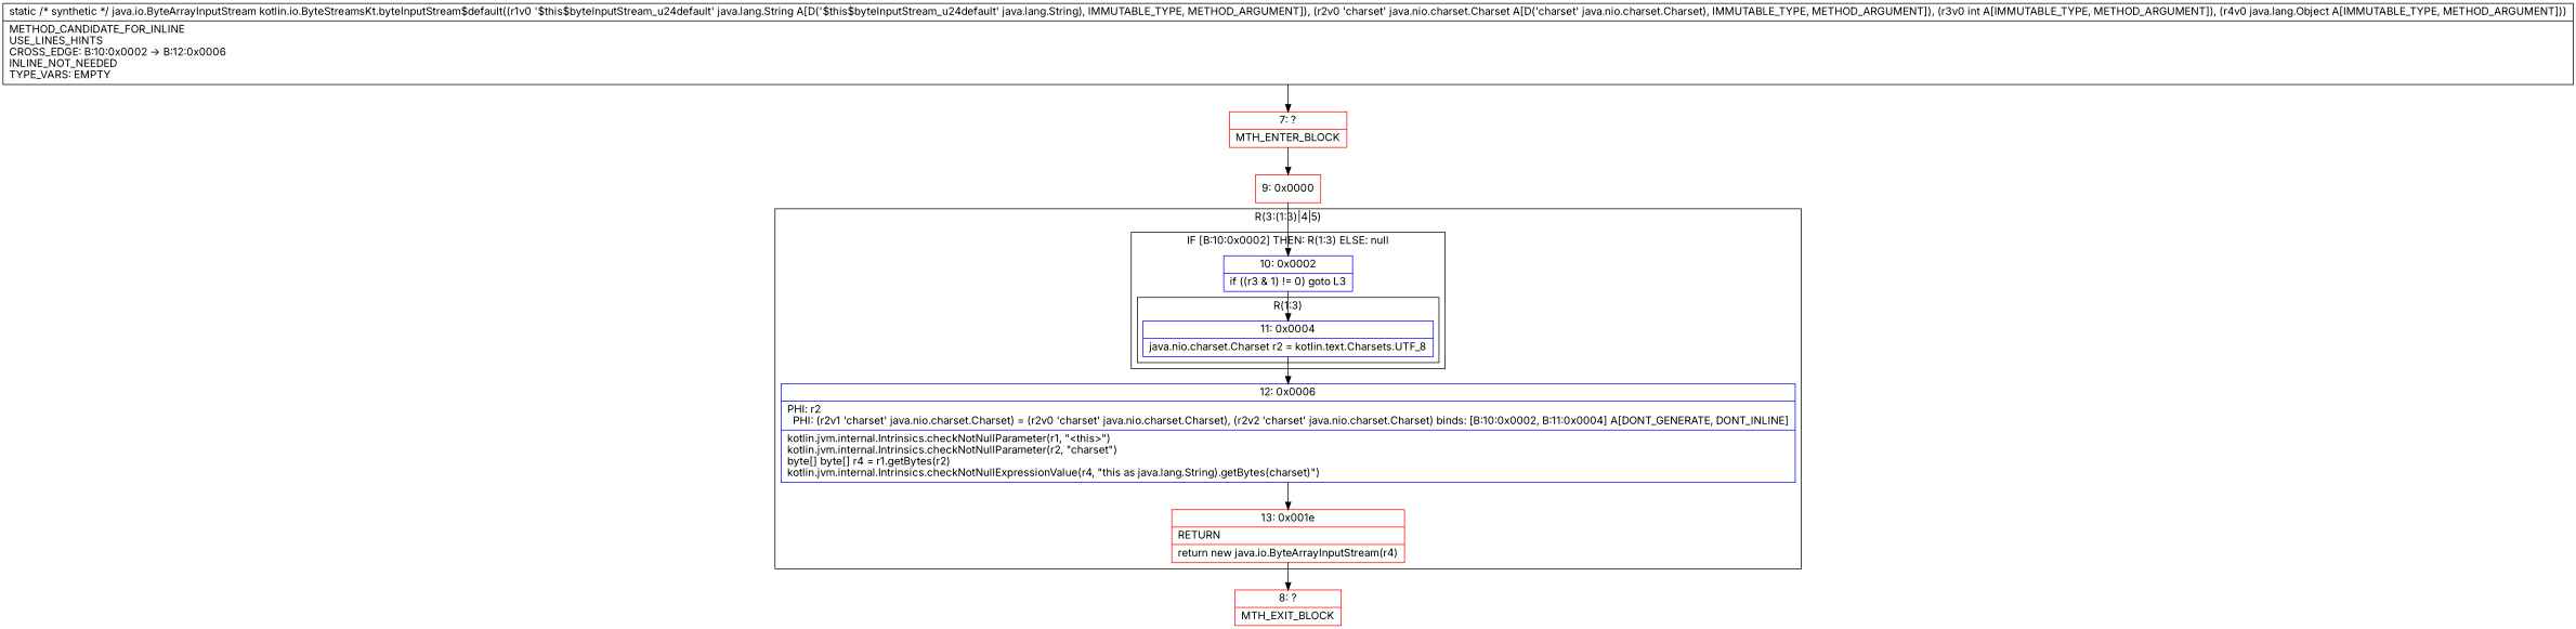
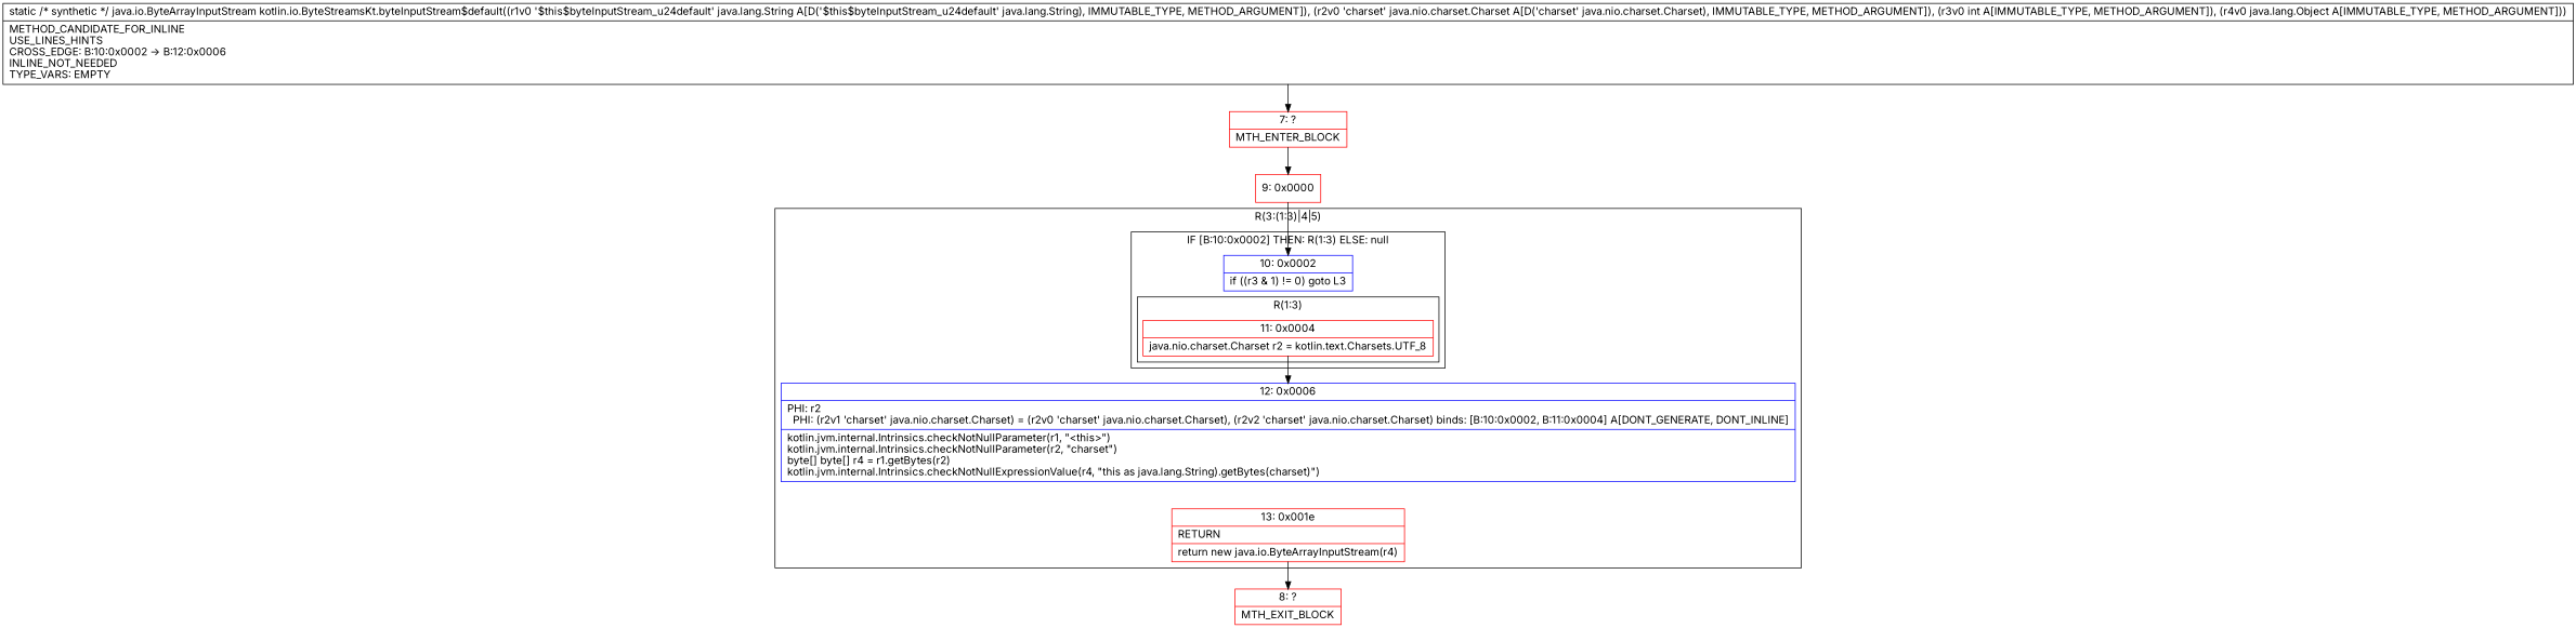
  digraph {
    fontname=Inter
    node [color=red fontname=Inter shape=record]
    edge [fontname=Inter]
-   n1 [color=blue label="{11\:\ 0x0004|java.nio.charset.Charset r2 = kotlin.text.Charsets.UTF_8\l}"]
+   n1 [label="{11\:\ 0x0004|java.nio.charset.Charset r2 = kotlin.text.Charsets.UTF_8\l}"]
    n2 [color=blue label="{10\:\ 0x0002|if ((r3 & 1) != 0) goto L3\l}"]
    n3 [color=blue label="{12\:\ 0x0006|PHI: r2 \l  PHI: (r2v1 'charset' java.nio.charset.Charset) = (r2v0 'charset' java.nio.charset.Charset), (r2v2 'charset' java.nio.charset.Charset) binds: [B:10:0x0002, B:11:0x0004] A[DONT_GENERATE, DONT_INLINE]\l|kotlin.jvm.internal.Intrinsics.checkNotNullParameter(r1, \"\<this\>\")\lkotlin.jvm.internal.Intrinsics.checkNotNullParameter(r2, \"charset\")\lbyte[] byte[] r4 = r1.getBytes(r2)\lkotlin.jvm.internal.Intrinsics.checkNotNullExpressionValue(r4, \"this as java.lang.String).getBytes(charset)\")\l}"]
    n4 [label="{13\:\ 0x001e|RETURN\l|return new java.io.ByteArrayInputStream(r4)\l}"]
    n5 [label="{8\:\ ?|MTH_EXIT_BLOCK\l}"]
    n6 [label="{7\:\ ?|MTH_ENTER_BLOCK\l}"]
    n7 [label="{9\:\ 0x0000}"]
    n8 [label="{static \/* synthetic *\/ java.io.ByteArrayInputStream kotlin.io.ByteStreamsKt.byteInputStream$default((r1v0 '$this$byteInputStream_u24default' java.lang.String A[D('$this$byteInputStream_u24default' java.lang.String), IMMUTABLE_TYPE, METHOD_ARGUMENT]), (r2v0 'charset' java.nio.charset.Charset A[D('charset' java.nio.charset.Charset), IMMUTABLE_TYPE, METHOD_ARGUMENT]), (r3v0 int A[IMMUTABLE_TYPE, METHOD_ARGUMENT]), (r4v0 java.lang.Object A[IMMUTABLE_TYPE, METHOD_ARGUMENT]))  | METHOD_CANDIDATE_FOR_INLINE\lUSE_LINES_HINTS\lCROSS_EDGE: B:10:0x0002 \-\> B:12:0x0006\lINLINE_NOT_NEEDED\lTYPE_VARS: EMPTY\l}" color=""]
    subgraph cluster_1 {
      label="R(3:(1:3)|4|5)"
      n3
      n4
      subgraph cluster_2 {
        label="IF [B:10:0x0002] THEN: R(1:3) ELSE: null"
        n2
        subgraph cluster_3 {
          label="R(1:3)"
          n1
        }
      }
    }
    n1 -> n3
-   n2 -> n1
-   n3 -> n4
    n4 -> n5
    n6 -> n7
    n7 -> n2
    n8 -> n6
  }
